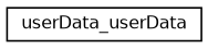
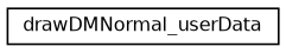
  digraph {
    rankdir=TB
-   n1 [color=black fillcolor=white fontname=Helvetica fontsize=10 height=0.2 label=userData_userData shape=record style=filled width=0.4]
+   n1 [color=black fillcolor=white fontname=Helvetica fontsize=10 height=0.2 label=drawDMNormal_userData shape=record style=filled width=0.4]
  }
